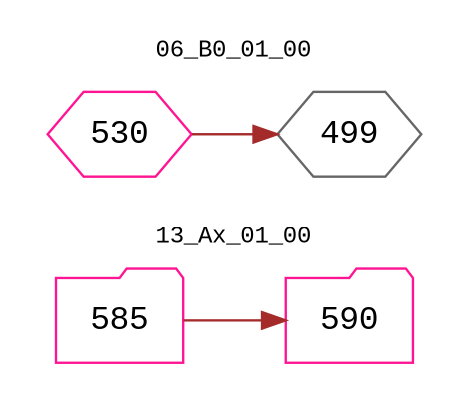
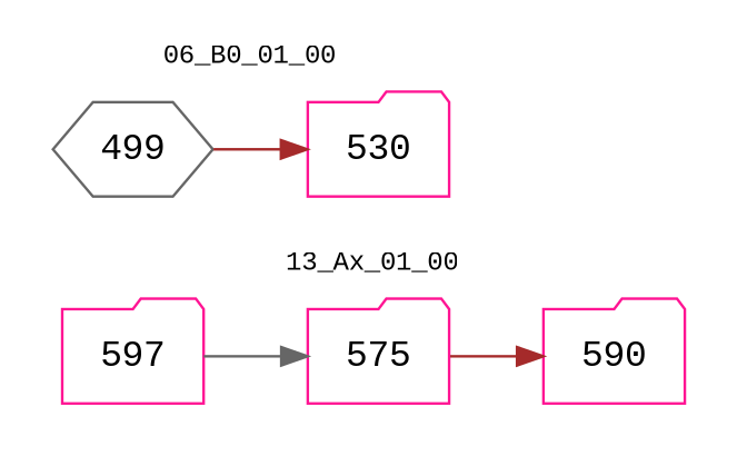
  digraph {
    fontname="Liberation Mono"
    rankdir=LR
    node [color=deeppink fontname="Liberation Mono" shape=folder]
    edge [color=brown fontname="Liberation Mono" style=solid]
-   n2 [label=585]
+   n1 [label=597]
+   n2 [label=575]
    n3 [label=590]
    n4 [color=gray40 label=499 shape=hexagon]
-   n5 [label=530 shape=hexagon]
+   n5 [label=530]
    subgraph cluster_1 {
      color=white
      fontsize=10
      label="13_Ax_01_00"
+     n1
      n2
      n3
    }
    subgraph cluster_2 {
      color=white
      fontsize=10
      label="06_B0_01_00"
      n4
      n5
    }
+   n1 -> n2 [color=gray40]
    n2 -> n3
-   n5 -> n4
+   n4 -> n5
  }
